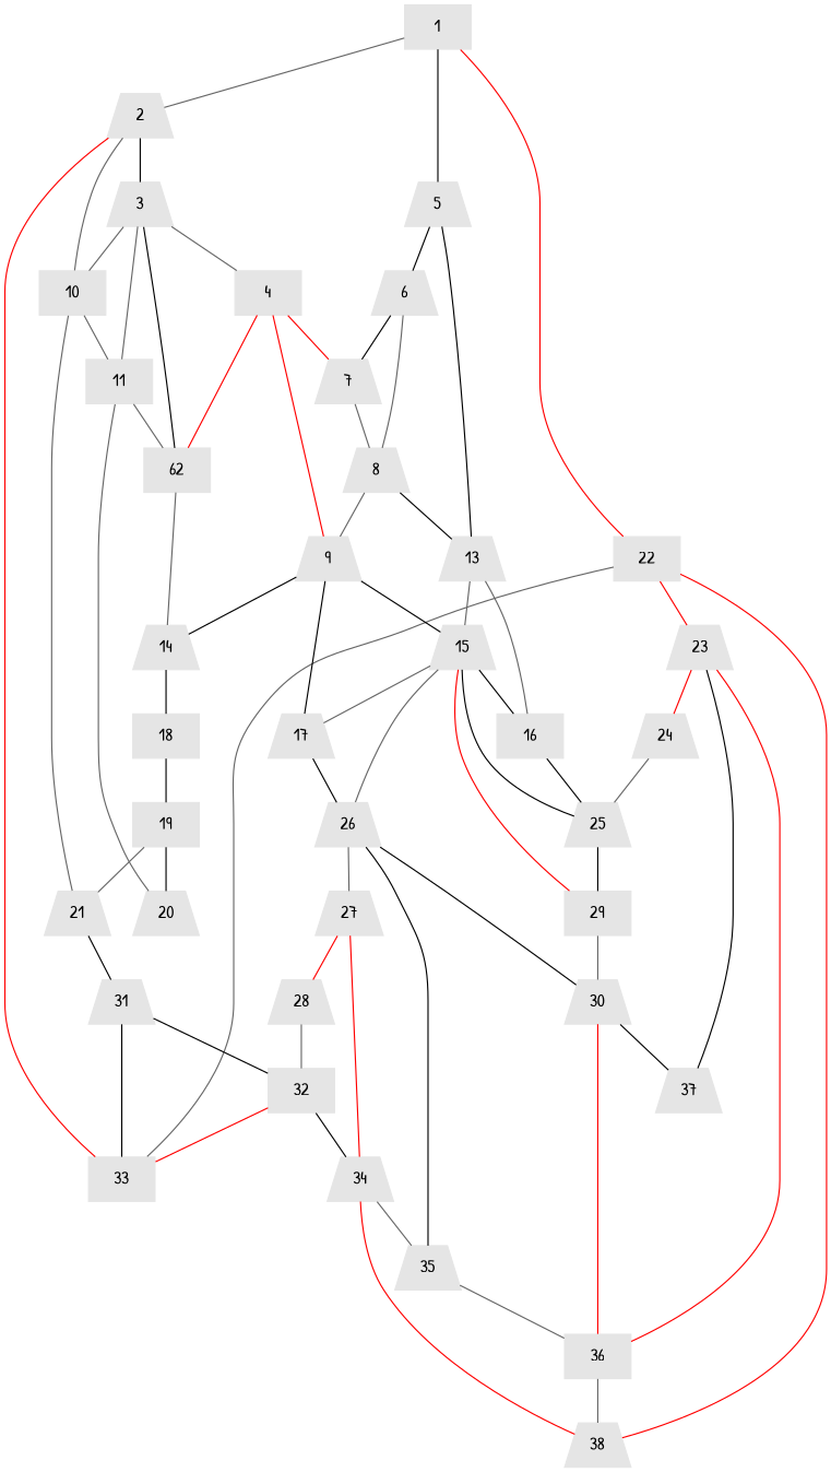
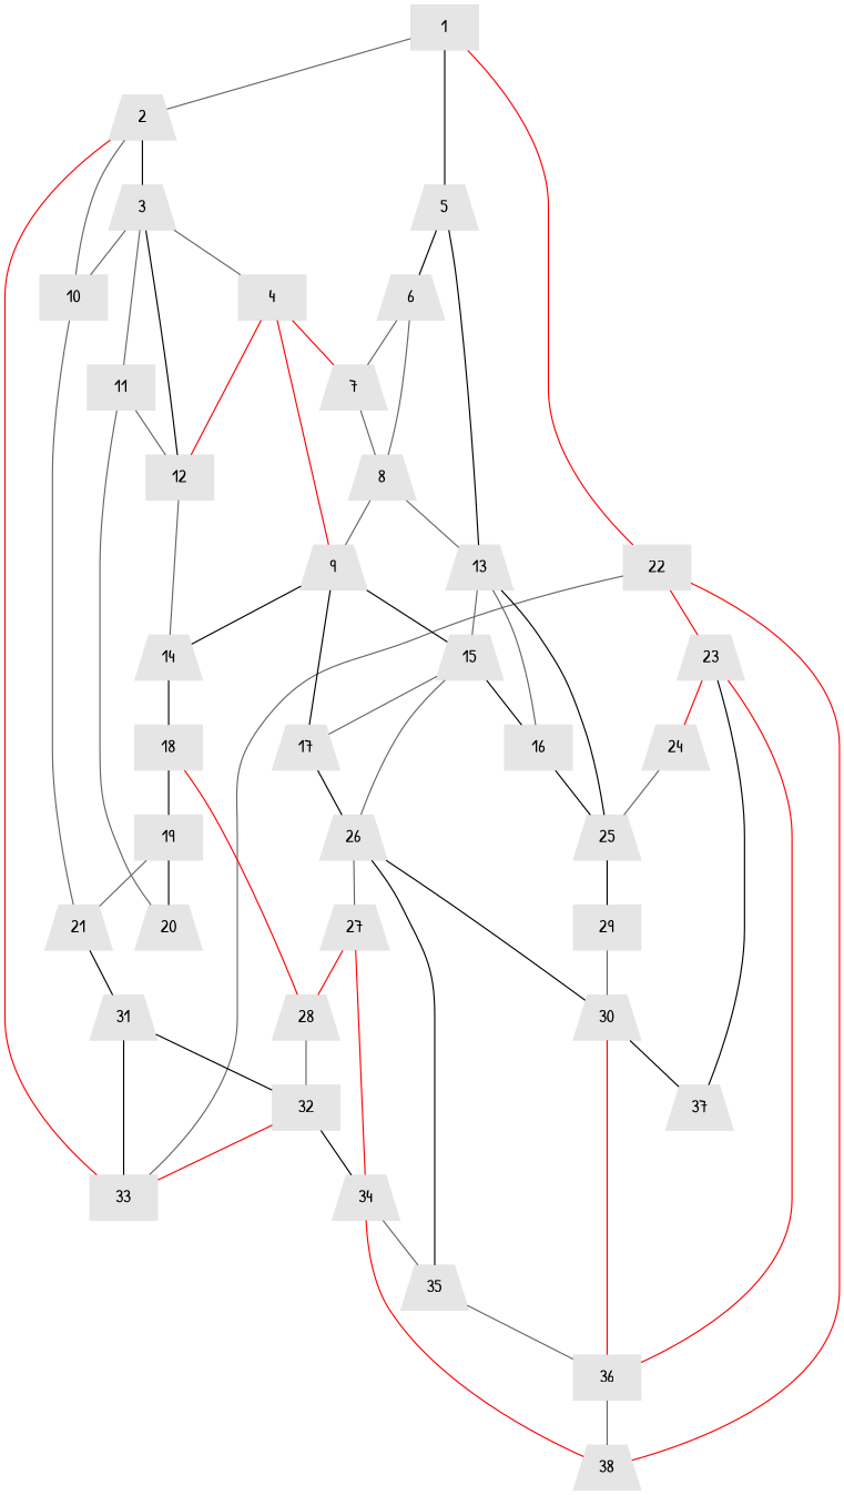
  graph {
    fontname="Patrick Hand"
    node [color=gray90 fontname="Patrick Hand" shape=trapezium style=filled]
    edge [color=gray40 fontname="Patrick Hand" weight=1.0]
    1 [shape=box]
    2
    5
    22 [shape=box]
    3
    10 [shape=box]
    33 [shape=box]
    6
    13
    23
    38
    4 [shape=box]
    11 [shape=box]
-   12 [shape=box label=62]
+   12 [shape=box]
    21
    7
    9
    20
    14
    8
    15
    17
    16 [shape=box]
    18 [shape=box]
    25
    26
    29 [shape=box]
    31
    19 [shape=box]
    28
    27
    30
    35
    32 [shape=box]
    24
    36 [shape=box]
    37
    34
    1 -- 2
    1 -- 5 [color=black weight=2.0]
    1 -- 22 [color=red]
    2 -- 3 [color=black weight=2.0]
    2 -- 10
    2 -- 33 [color=red]
    5 -- 6 [color=black weight=2.0]
    5 -- 13 [color=black weight=2.0]
    22 -- 33
    22 -- 23 [color=red]
    22 -- 38 [color=red]
    3 -- 10
    3 -- 4
    3 -- 11
    3 -- 12 [color=black]
-   10 -- 11
    10 -- 21
-   6 -- 7 [color=black]
+   6 -- 7
    6 -- 8
    13 -- 15 [weight=2.0]
    13 -- 16 [weight=2.0]
    23 -- 24 [color=red weight=2.0]
    23 -- 36 [color=red]
    23 -- 37 [color=black weight=2.0]
    4 -- 12 [color=red]
    4 -- 7 [color=red]
    4 -- 9 [color=red]
    11 -- 12
    11 -- 20 [weight=2.0]
    12 -- 14
    21 -- 31 [color=black weight=2.0]
    7 -- 8
    9 -- 14 [color=black]
    9 -- 15 [color=black]
    9 -- 17 [color=black]
    14 -- 18 [color=black weight=2.0]
-   8 -- 13 [color=black weight=2.0]
+   8 -- 13 [weight=2.0]
    8 -- 9 [weight=2.0]
    15 -- 17
    15 -- 16 [color=black]
-   15 -- 25 [color=black weight=2.0]
+   13 -- 25 [color=black weight=2.0]
    15 -- 26
-   15 -- 29 [color=red]
    17 -- 26 [color=black]
    16 -- 25 [color=black]
    18 -- 19 [color=black weight=2.0]
+   18 -- 28 [color=red weight=2.0]
    25 -- 29 [color=black]
    26 -- 27
    26 -- 30 [color=black]
    26 -- 35 [color=black]
    29 -- 30 [weight=2.0]
    31 -- 33 [color=black weight=2.0]
    31 -- 32 [color=black]
    19 -- 21 [weight=2.0]
    19 -- 20 [color=black weight=2.0]
    28 -- 32 [weight=2.0]
    27 -- 28 [color=red weight=2.0]
    27 -- 34 [color=red]
    30 -- 36 [color=red]
    30 -- 37 [color=black weight=2.0]
    35 -- 36
    32 -- 33 [color=red]
    32 -- 34 [color=black weight=2.0]
    24 -- 25 [weight=2.0]
    36 -- 38 [weight=2.0]
    34 -- 38 [color=red]
    34 -- 35
  }
